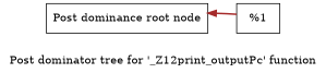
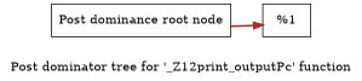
  digraph {
    label="Post dominator tree for '_Z12print_outputPc' function"
    rankdir=LR
    fontname="DejaVu Serif"
    node [shape=record fontname="DejaVu Serif"]
    n1 [label="{Post dominance root node}"]
    n2 [label="{%1}"]
-   n2 -> n1 [color=brown style=bold fontname="DejaVu Serif"]
+   n1 -> n2 [color=brown style=bold fontname="DejaVu Serif"]
  }
